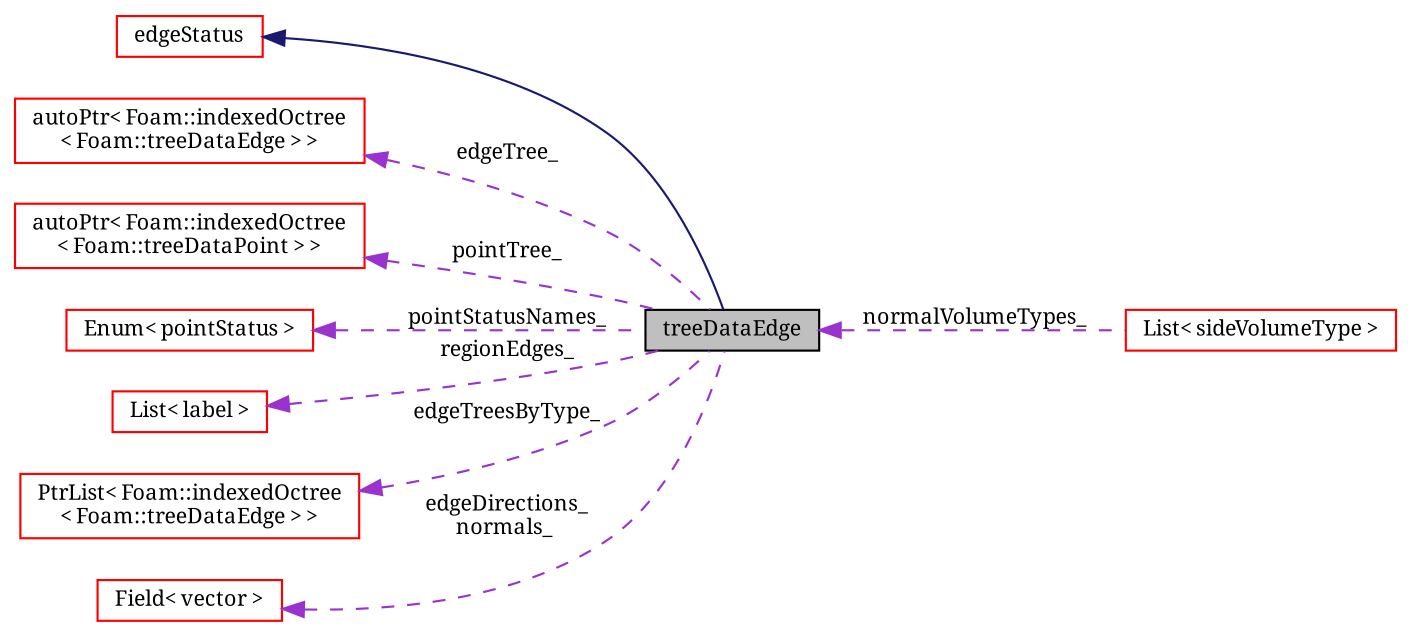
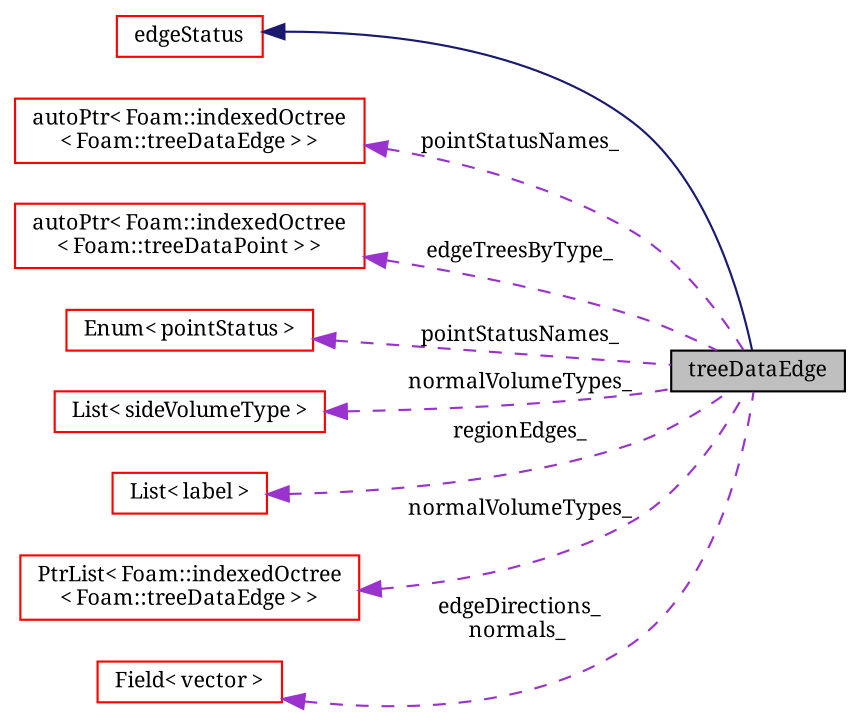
  digraph {
    fontname="Noto Serif"
    rankdir=LR
    node [color=red fontname="Noto Serif" fontsize=10 shape=record]
    edge [color=darkorchid3 dir=back fontname="Noto Serif" fontsize=10 labelfontname=Helvetica labelfontsize=10 style=dashed]
    n1 [color=black fillcolor=grey75 fontcolor=black height=0.2 label=treeDataEdge style=filled width=0.4]
    n2 [height=0.2 label=edgeStatus width=0.4]
    n3 [height=0.2 label="autoPtr\< Foam::indexedOctree\l\< Foam::treeDataEdge \> \>" width=0.4]
    n4 [height=0.2 label="autoPtr\< Foam::indexedOctree\l\< Foam::treeDataPoint \> \>" width=0.4]
    n5 [height=0.2 label="Enum\< pointStatus \>" width=0.4]
    n6 [height=0.2 label="List\< sideVolumeType \>" width=0.4]
    n7 [height=0.2 label="List\< label \>" width=0.4]
    n8 [height=0.2 label="PtrList\< Foam::indexedOctree\l\< Foam::treeDataEdge \> \>" width=0.4]
    n9 [height=0.2 label="Field\< vector \>" width=0.4]
    n2 -> n1 [color=midnightblue style=solid]
-   n3 -> n1 [label=" edgeTree_"]
-   n4 -> n1 [label=" pointTree_"]
+   n3 -> n1 [label=" pointStatusNames_"]
+   n4 -> n1 [label=" edgeTreesByType_"]
    n5 -> n1 [label=" pointStatusNames_"]
-   n1 -> n6 [label=" normalVolumeTypes_"]
+   n6 -> n1 [label=" normalVolumeTypes_"]
    n7 -> n1 [label=" regionEdges_"]
-   n8 -> n1 [label=" edgeTreesByType_"]
+   n8 -> n1 [label=" normalVolumeTypes_"]
    n9 -> n1 [label=" edgeDirections_\nnormals_"]
  }
